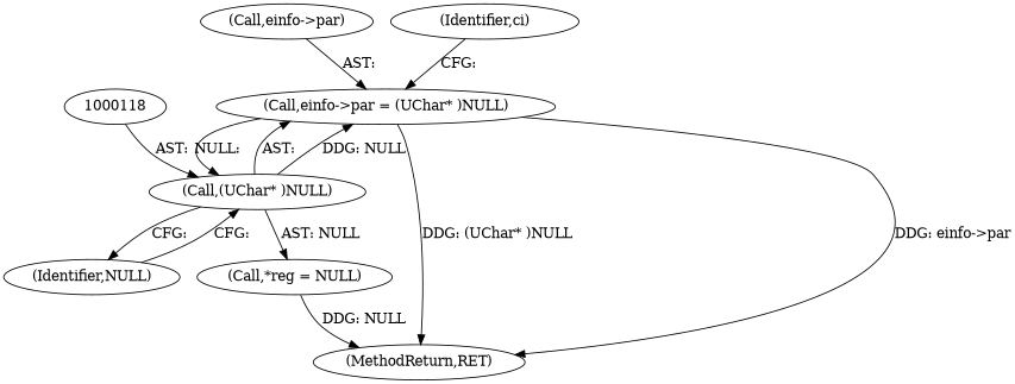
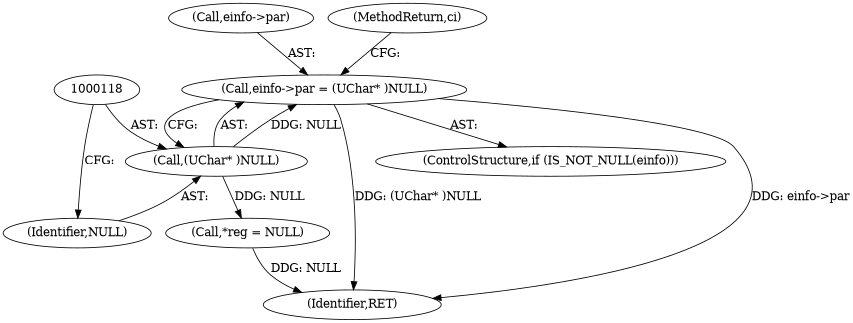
  digraph {
    n1 [label="(Call,einfo->par = (UChar* )NULL)"]
    n2 [label="(Call,(UChar* )NULL)"]
-   n4 [label="(MethodReturn,RET)"]
+   n3 [label="(ControlStructure,if (IS_NOT_NULL(einfo)))"]
+   n4 [label="(Identifier,RET)"]
    n5 [label="(Identifier,NULL)"]
    n6 [label="(Call,*reg = NULL)"]
    n7 [label="(Call,einfo->par)"]
-   n8 [label="(Identifier,ci)"]
+   n8 [label="(MethodReturn,ci)"]
    1000118
-   n1 -> n2 [label="NULL: "]
+   n1 -> n2 [label="CFG: "]
+   n1 -> n3 [label="AST: "]
    n1 -> n4 [label="DDG: (UChar* )NULL"]
    n1 -> n4 [label="DDG: einfo->par"]
    n2 -> n1 [label="AST: "]
    n2 -> n1 [label="DDG: NULL"]
-   n2 -> n5 [label="CFG: "]
-   n2 -> n6 [label="AST: NULL"]
-   n5 -> n2 [label="CFG: "]
+   1000118 -> n5 [label="CFG: "]
+   n2 -> n6 [label="DDG: NULL"]
+   n5 -> n2 [label="AST: "]
    n6 -> n4 [label="DDG: NULL"]
    n7 -> n1 [label="AST: "]
    n8 -> n1 [label="CFG: "]
    1000118 -> n2 [label="AST: "]
  }
